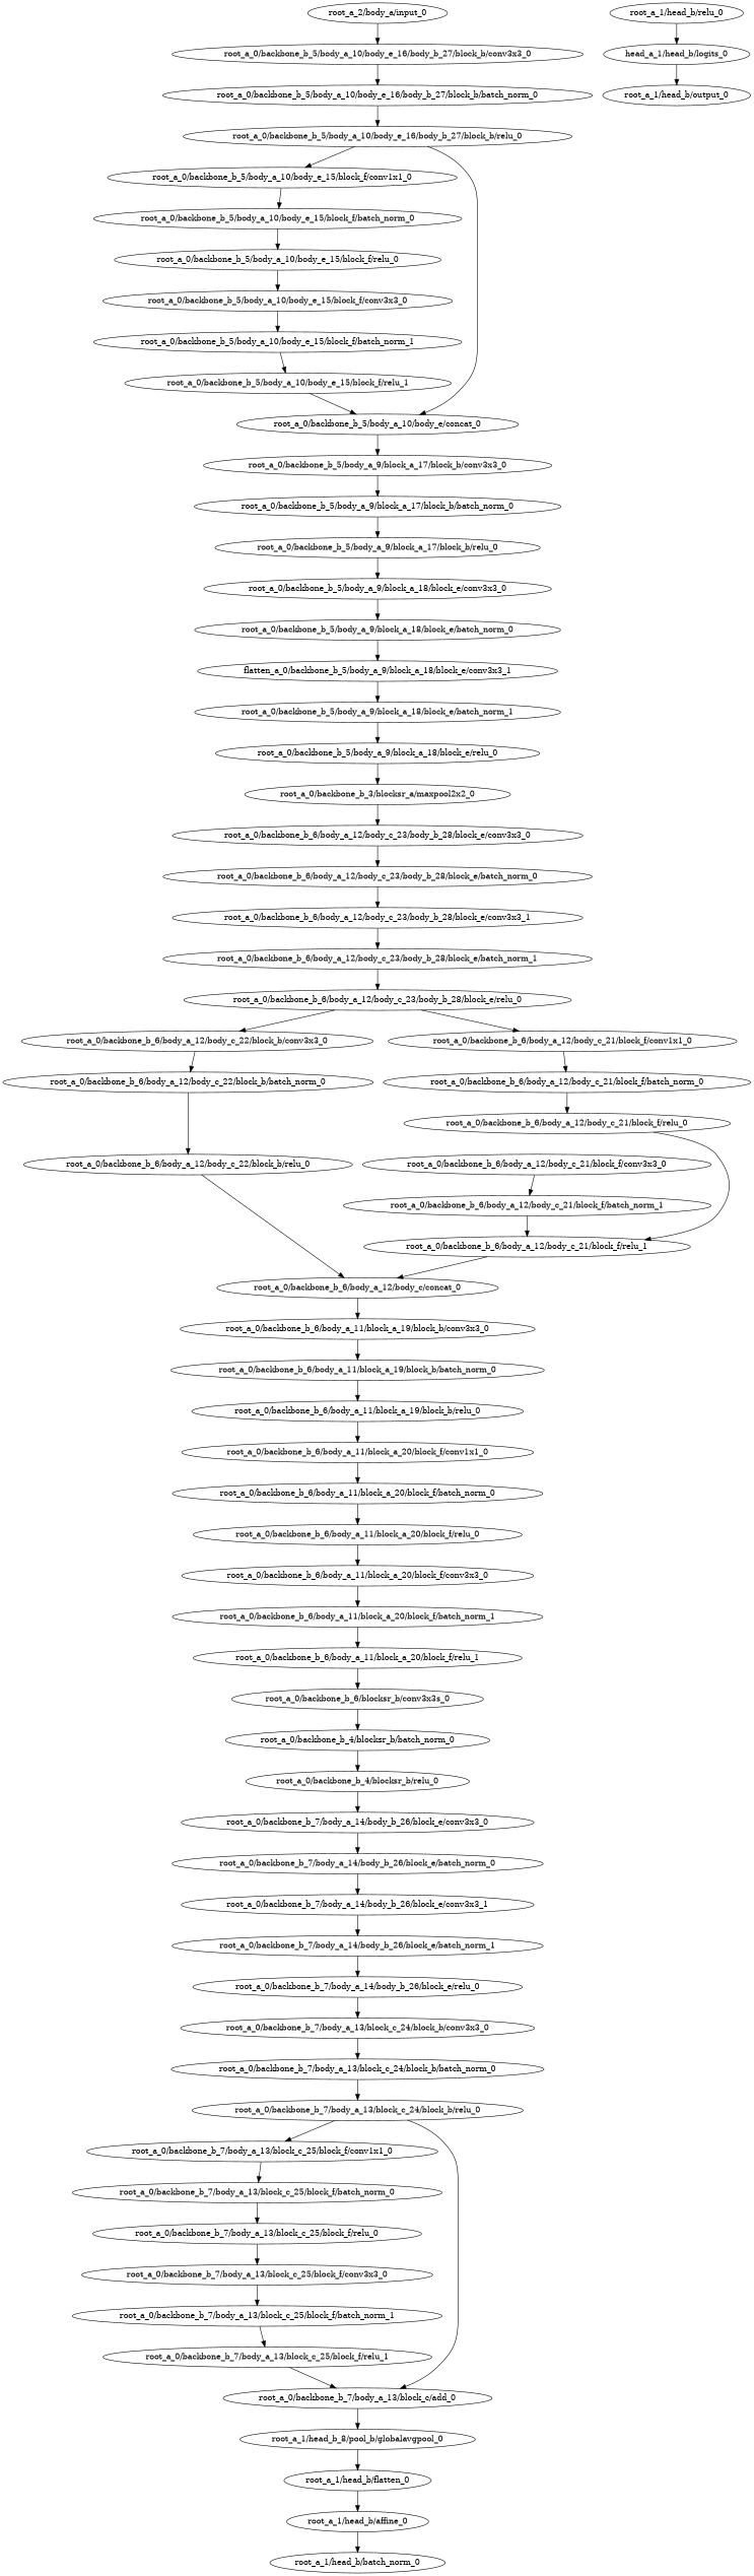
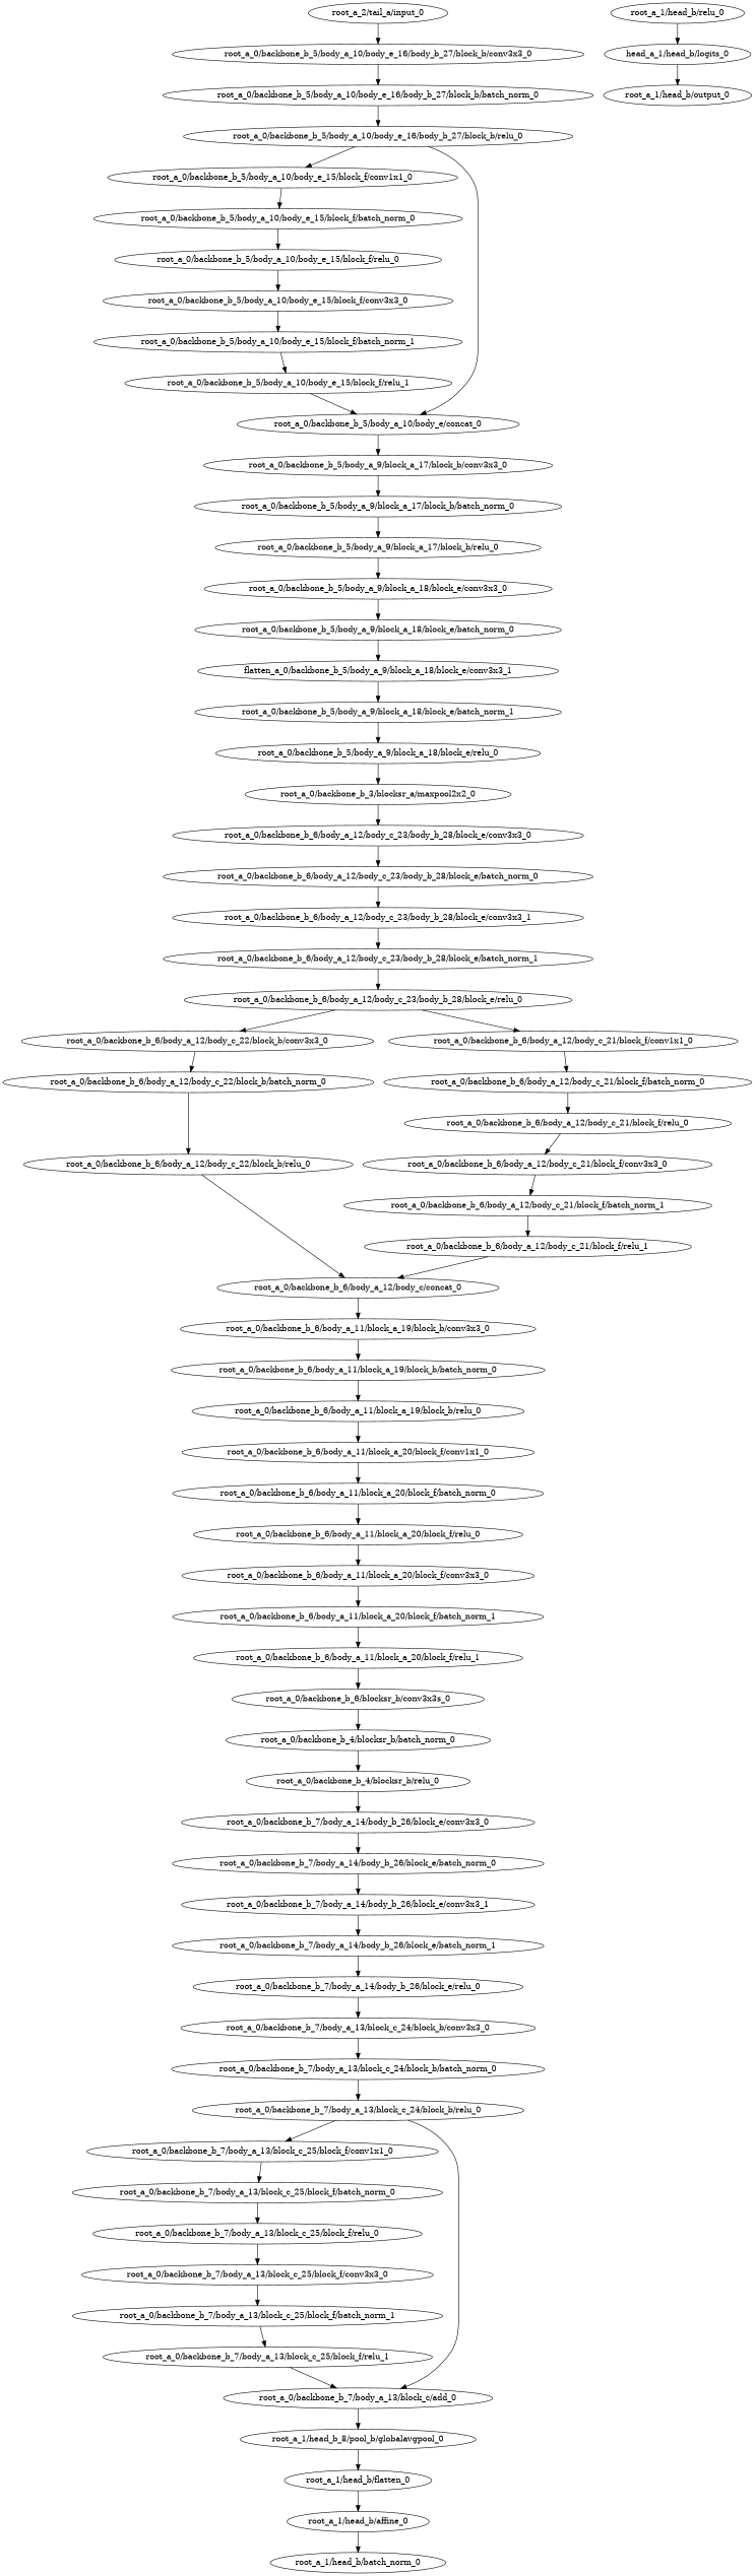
  digraph {
-   "root_a_2/tail_a/input_0" [label="root_a_2/body_a/input_0"]
+   "root_a_2/tail_a/input_0"
    "root_a_0/backbone_b_5/body_a_10/body_e_16/body_b_27/block_b/conv3x3_0"
    "root_a_0/backbone_b_5/body_a_10/body_e_16/body_b_27/block_b/batch_norm_0"
    "root_a_0/backbone_b_5/body_a_10/body_e_16/body_b_27/block_b/relu_0"
    "root_a_0/backbone_b_5/body_a_10/body_e_15/block_f/conv1x1_0"
    "root_a_0/backbone_b_5/body_a_10/body_e/concat_0"
    "root_a_0/backbone_b_5/body_a_10/body_e_15/block_f/batch_norm_0"
    "root_a_0/backbone_b_5/body_a_9/block_a_17/block_b/conv3x3_0"
    "root_a_0/backbone_b_5/body_a_10/body_e_15/block_f/relu_0"
    "root_a_0/backbone_b_5/body_a_10/body_e_15/block_f/conv3x3_0"
    "root_a_0/backbone_b_5/body_a_10/body_e_15/block_f/batch_norm_1"
    "root_a_0/backbone_b_5/body_a_10/body_e_15/block_f/relu_1"
    "root_a_0/backbone_b_5/body_a_9/block_a_17/block_b/batch_norm_0"
    "root_a_0/backbone_b_5/body_a_9/block_a_17/block_b/relu_0"
    "root_a_0/backbone_b_5/body_a_9/block_a_18/block_e/conv3x3_0"
    "root_a_0/backbone_b_5/body_a_9/block_a_18/block_e/batch_norm_0"
    n17 [label="flatten_a_0/backbone_b_5/body_a_9/block_a_18/block_e/conv3x3_1"]
    "root_a_0/backbone_b_5/body_a_9/block_a_18/block_e/batch_norm_1"
    "root_a_0/backbone_b_5/body_a_9/block_a_18/block_e/relu_0"
    "root_a_0/backbone_b_3/blocksr_a/maxpool2x2_0"
    "root_a_0/backbone_b_6/body_a_12/body_c_23/body_b_28/block_e/conv3x3_0"
    "root_a_0/backbone_b_6/body_a_12/body_c_23/body_b_28/block_e/batch_norm_0"
    "root_a_0/backbone_b_6/body_a_12/body_c_23/body_b_28/block_e/conv3x3_1"
    "root_a_0/backbone_b_6/body_a_12/body_c_23/body_b_28/block_e/batch_norm_1"
    "root_a_0/backbone_b_6/body_a_12/body_c_23/body_b_28/block_e/relu_0"
    "root_a_0/backbone_b_6/body_a_12/body_c_22/block_b/conv3x3_0"
    "root_a_0/backbone_b_6/body_a_12/body_c_21/block_f/conv1x1_0"
    "root_a_0/backbone_b_6/body_a_12/body_c_22/block_b/batch_norm_0"
    "root_a_0/backbone_b_6/body_a_12/body_c_21/block_f/batch_norm_0"
    "root_a_0/backbone_b_6/body_a_12/body_c_22/block_b/relu_0"
    "root_a_0/backbone_b_6/body_a_12/body_c/concat_0"
    "root_a_0/backbone_b_6/body_a_11/block_a_19/block_b/conv3x3_0"
    "root_a_0/backbone_b_6/body_a_12/body_c_21/block_f/relu_0"
    "root_a_0/backbone_b_6/body_a_12/body_c_21/block_f/conv3x3_0"
    "root_a_0/backbone_b_6/body_a_12/body_c_21/block_f/batch_norm_1"
    "root_a_0/backbone_b_6/body_a_12/body_c_21/block_f/relu_1"
    "root_a_0/backbone_b_6/body_a_11/block_a_19/block_b/batch_norm_0"
    "root_a_0/backbone_b_6/body_a_11/block_a_19/block_b/relu_0"
    "root_a_0/backbone_b_6/body_a_11/block_a_20/block_f/conv1x1_0"
    "root_a_0/backbone_b_6/body_a_11/block_a_20/block_f/batch_norm_0"
    "root_a_0/backbone_b_6/body_a_11/block_a_20/block_f/relu_0"
    "root_a_0/backbone_b_6/body_a_11/block_a_20/block_f/conv3x3_0"
    "root_a_0/backbone_b_6/body_a_11/block_a_20/block_f/batch_norm_1"
    "root_a_0/backbone_b_6/body_a_11/block_a_20/block_f/relu_1"
    n45 [label="root_a_0/backbone_b_6/blocksr_b/conv3x3s_0"]
    "root_a_0/backbone_b_4/blocksr_b/batch_norm_0"
    "root_a_0/backbone_b_4/blocksr_b/relu_0"
    "root_a_0/backbone_b_7/body_a_14/body_b_26/block_e/conv3x3_0"
    "root_a_0/backbone_b_7/body_a_14/body_b_26/block_e/batch_norm_0"
    "root_a_0/backbone_b_7/body_a_14/body_b_26/block_e/conv3x3_1"
    "root_a_0/backbone_b_7/body_a_14/body_b_26/block_e/batch_norm_1"
    "root_a_0/backbone_b_7/body_a_14/body_b_26/block_e/relu_0"
    "root_a_0/backbone_b_7/body_a_13/block_c_24/block_b/conv3x3_0"
    "root_a_0/backbone_b_7/body_a_13/block_c_24/block_b/batch_norm_0"
    "root_a_0/backbone_b_7/body_a_13/block_c_24/block_b/relu_0"
    "root_a_0/backbone_b_7/body_a_13/block_c_25/block_f/conv1x1_0"
    "root_a_0/backbone_b_7/body_a_13/block_c/add_0"
    "root_a_0/backbone_b_7/body_a_13/block_c_25/block_f/batch_norm_0"
    "root_a_1/head_b_8/pool_b/globalavgpool_0"
    "root_a_0/backbone_b_7/body_a_13/block_c_25/block_f/relu_0"
    "root_a_0/backbone_b_7/body_a_13/block_c_25/block_f/conv3x3_0"
    "root_a_0/backbone_b_7/body_a_13/block_c_25/block_f/batch_norm_1"
    "root_a_0/backbone_b_7/body_a_13/block_c_25/block_f/relu_1"
    "root_a_1/head_b/flatten_0"
    "root_a_1/head_b/affine_0"
    "root_a_1/head_b/batch_norm_0"
    n67 [label="head_a_1/head_b/logits_0"]
    "root_a_1/head_b/relu_0"
    "root_a_1/head_b/output_0"
    "root_a_2/tail_a/input_0" -> "root_a_0/backbone_b_5/body_a_10/body_e_16/body_b_27/block_b/conv3x3_0"
    "root_a_0/backbone_b_5/body_a_10/body_e_16/body_b_27/block_b/conv3x3_0" -> "root_a_0/backbone_b_5/body_a_10/body_e_16/body_b_27/block_b/batch_norm_0"
    "root_a_0/backbone_b_5/body_a_10/body_e_16/body_b_27/block_b/batch_norm_0" -> "root_a_0/backbone_b_5/body_a_10/body_e_16/body_b_27/block_b/relu_0"
    "root_a_0/backbone_b_5/body_a_10/body_e_16/body_b_27/block_b/relu_0" -> "root_a_0/backbone_b_5/body_a_10/body_e_15/block_f/conv1x1_0"
    "root_a_0/backbone_b_5/body_a_10/body_e_16/body_b_27/block_b/relu_0" -> "root_a_0/backbone_b_5/body_a_10/body_e/concat_0"
    "root_a_0/backbone_b_5/body_a_10/body_e_15/block_f/conv1x1_0" -> "root_a_0/backbone_b_5/body_a_10/body_e_15/block_f/batch_norm_0"
    "root_a_0/backbone_b_5/body_a_10/body_e/concat_0" -> "root_a_0/backbone_b_5/body_a_9/block_a_17/block_b/conv3x3_0"
    "root_a_0/backbone_b_5/body_a_10/body_e_15/block_f/batch_norm_0" -> "root_a_0/backbone_b_5/body_a_10/body_e_15/block_f/relu_0"
    "root_a_0/backbone_b_5/body_a_9/block_a_17/block_b/conv3x3_0" -> "root_a_0/backbone_b_5/body_a_9/block_a_17/block_b/batch_norm_0"
    "root_a_0/backbone_b_5/body_a_10/body_e_15/block_f/relu_0" -> "root_a_0/backbone_b_5/body_a_10/body_e_15/block_f/conv3x3_0"
    "root_a_0/backbone_b_5/body_a_10/body_e_15/block_f/conv3x3_0" -> "root_a_0/backbone_b_5/body_a_10/body_e_15/block_f/batch_norm_1"
    "root_a_0/backbone_b_5/body_a_10/body_e_15/block_f/batch_norm_1" -> "root_a_0/backbone_b_5/body_a_10/body_e_15/block_f/relu_1"
    "root_a_0/backbone_b_5/body_a_10/body_e_15/block_f/relu_1" -> "root_a_0/backbone_b_5/body_a_10/body_e/concat_0"
    "root_a_0/backbone_b_5/body_a_9/block_a_17/block_b/batch_norm_0" -> "root_a_0/backbone_b_5/body_a_9/block_a_17/block_b/relu_0"
    "root_a_0/backbone_b_5/body_a_9/block_a_17/block_b/relu_0" -> "root_a_0/backbone_b_5/body_a_9/block_a_18/block_e/conv3x3_0"
    "root_a_0/backbone_b_5/body_a_9/block_a_18/block_e/conv3x3_0" -> "root_a_0/backbone_b_5/body_a_9/block_a_18/block_e/batch_norm_0"
    "root_a_0/backbone_b_5/body_a_9/block_a_18/block_e/batch_norm_0" -> n17
    n17 -> "root_a_0/backbone_b_5/body_a_9/block_a_18/block_e/batch_norm_1"
    "root_a_0/backbone_b_5/body_a_9/block_a_18/block_e/batch_norm_1" -> "root_a_0/backbone_b_5/body_a_9/block_a_18/block_e/relu_0"
    "root_a_0/backbone_b_5/body_a_9/block_a_18/block_e/relu_0" -> "root_a_0/backbone_b_3/blocksr_a/maxpool2x2_0"
    "root_a_0/backbone_b_3/blocksr_a/maxpool2x2_0" -> "root_a_0/backbone_b_6/body_a_12/body_c_23/body_b_28/block_e/conv3x3_0"
    "root_a_0/backbone_b_6/body_a_12/body_c_23/body_b_28/block_e/conv3x3_0" -> "root_a_0/backbone_b_6/body_a_12/body_c_23/body_b_28/block_e/batch_norm_0"
    "root_a_0/backbone_b_6/body_a_12/body_c_23/body_b_28/block_e/batch_norm_0" -> "root_a_0/backbone_b_6/body_a_12/body_c_23/body_b_28/block_e/conv3x3_1"
    "root_a_0/backbone_b_6/body_a_12/body_c_23/body_b_28/block_e/conv3x3_1" -> "root_a_0/backbone_b_6/body_a_12/body_c_23/body_b_28/block_e/batch_norm_1"
    "root_a_0/backbone_b_6/body_a_12/body_c_23/body_b_28/block_e/batch_norm_1" -> "root_a_0/backbone_b_6/body_a_12/body_c_23/body_b_28/block_e/relu_0"
    "root_a_0/backbone_b_6/body_a_12/body_c_23/body_b_28/block_e/relu_0" -> "root_a_0/backbone_b_6/body_a_12/body_c_22/block_b/conv3x3_0"
    "root_a_0/backbone_b_6/body_a_12/body_c_23/body_b_28/block_e/relu_0" -> "root_a_0/backbone_b_6/body_a_12/body_c_21/block_f/conv1x1_0"
    "root_a_0/backbone_b_6/body_a_12/body_c_22/block_b/conv3x3_0" -> "root_a_0/backbone_b_6/body_a_12/body_c_22/block_b/batch_norm_0"
    "root_a_0/backbone_b_6/body_a_12/body_c_21/block_f/conv1x1_0" -> "root_a_0/backbone_b_6/body_a_12/body_c_21/block_f/batch_norm_0"
    "root_a_0/backbone_b_6/body_a_12/body_c_22/block_b/batch_norm_0" -> "root_a_0/backbone_b_6/body_a_12/body_c_22/block_b/relu_0"
    "root_a_0/backbone_b_6/body_a_12/body_c_21/block_f/batch_norm_0" -> "root_a_0/backbone_b_6/body_a_12/body_c_21/block_f/relu_0"
    "root_a_0/backbone_b_6/body_a_12/body_c_22/block_b/relu_0" -> "root_a_0/backbone_b_6/body_a_12/body_c/concat_0"
    "root_a_0/backbone_b_6/body_a_12/body_c/concat_0" -> "root_a_0/backbone_b_6/body_a_11/block_a_19/block_b/conv3x3_0"
    "root_a_0/backbone_b_6/body_a_11/block_a_19/block_b/conv3x3_0" -> "root_a_0/backbone_b_6/body_a_11/block_a_19/block_b/batch_norm_0"
-   "root_a_0/backbone_b_6/body_a_12/body_c_21/block_f/relu_0" -> "root_a_0/backbone_b_6/body_a_12/body_c_21/block_f/relu_1"
+   "root_a_0/backbone_b_6/body_a_12/body_c_21/block_f/relu_0" -> "root_a_0/backbone_b_6/body_a_12/body_c_21/block_f/conv3x3_0"
    "root_a_0/backbone_b_6/body_a_12/body_c_21/block_f/conv3x3_0" -> "root_a_0/backbone_b_6/body_a_12/body_c_21/block_f/batch_norm_1"
    "root_a_0/backbone_b_6/body_a_12/body_c_21/block_f/batch_norm_1" -> "root_a_0/backbone_b_6/body_a_12/body_c_21/block_f/relu_1"
    "root_a_0/backbone_b_6/body_a_12/body_c_21/block_f/relu_1" -> "root_a_0/backbone_b_6/body_a_12/body_c/concat_0"
    "root_a_0/backbone_b_6/body_a_11/block_a_19/block_b/batch_norm_0" -> "root_a_0/backbone_b_6/body_a_11/block_a_19/block_b/relu_0"
    "root_a_0/backbone_b_6/body_a_11/block_a_19/block_b/relu_0" -> "root_a_0/backbone_b_6/body_a_11/block_a_20/block_f/conv1x1_0"
    "root_a_0/backbone_b_6/body_a_11/block_a_20/block_f/conv1x1_0" -> "root_a_0/backbone_b_6/body_a_11/block_a_20/block_f/batch_norm_0"
    "root_a_0/backbone_b_6/body_a_11/block_a_20/block_f/batch_norm_0" -> "root_a_0/backbone_b_6/body_a_11/block_a_20/block_f/relu_0"
    "root_a_0/backbone_b_6/body_a_11/block_a_20/block_f/relu_0" -> "root_a_0/backbone_b_6/body_a_11/block_a_20/block_f/conv3x3_0"
    "root_a_0/backbone_b_6/body_a_11/block_a_20/block_f/conv3x3_0" -> "root_a_0/backbone_b_6/body_a_11/block_a_20/block_f/batch_norm_1"
    "root_a_0/backbone_b_6/body_a_11/block_a_20/block_f/batch_norm_1" -> "root_a_0/backbone_b_6/body_a_11/block_a_20/block_f/relu_1"
    "root_a_0/backbone_b_6/body_a_11/block_a_20/block_f/relu_1" -> n45
    n45 -> "root_a_0/backbone_b_4/blocksr_b/batch_norm_0"
    "root_a_0/backbone_b_4/blocksr_b/batch_norm_0" -> "root_a_0/backbone_b_4/blocksr_b/relu_0"
    "root_a_0/backbone_b_4/blocksr_b/relu_0" -> "root_a_0/backbone_b_7/body_a_14/body_b_26/block_e/conv3x3_0"
    "root_a_0/backbone_b_7/body_a_14/body_b_26/block_e/conv3x3_0" -> "root_a_0/backbone_b_7/body_a_14/body_b_26/block_e/batch_norm_0"
    "root_a_0/backbone_b_7/body_a_14/body_b_26/block_e/batch_norm_0" -> "root_a_0/backbone_b_7/body_a_14/body_b_26/block_e/conv3x3_1"
    "root_a_0/backbone_b_7/body_a_14/body_b_26/block_e/conv3x3_1" -> "root_a_0/backbone_b_7/body_a_14/body_b_26/block_e/batch_norm_1"
    "root_a_0/backbone_b_7/body_a_14/body_b_26/block_e/batch_norm_1" -> "root_a_0/backbone_b_7/body_a_14/body_b_26/block_e/relu_0"
    "root_a_0/backbone_b_7/body_a_14/body_b_26/block_e/relu_0" -> "root_a_0/backbone_b_7/body_a_13/block_c_24/block_b/conv3x3_0"
    "root_a_0/backbone_b_7/body_a_13/block_c_24/block_b/conv3x3_0" -> "root_a_0/backbone_b_7/body_a_13/block_c_24/block_b/batch_norm_0"
    "root_a_0/backbone_b_7/body_a_13/block_c_24/block_b/batch_norm_0" -> "root_a_0/backbone_b_7/body_a_13/block_c_24/block_b/relu_0"
    "root_a_0/backbone_b_7/body_a_13/block_c_24/block_b/relu_0" -> "root_a_0/backbone_b_7/body_a_13/block_c_25/block_f/conv1x1_0"
    "root_a_0/backbone_b_7/body_a_13/block_c_24/block_b/relu_0" -> "root_a_0/backbone_b_7/body_a_13/block_c/add_0"
    "root_a_0/backbone_b_7/body_a_13/block_c_25/block_f/conv1x1_0" -> "root_a_0/backbone_b_7/body_a_13/block_c_25/block_f/batch_norm_0"
    "root_a_0/backbone_b_7/body_a_13/block_c/add_0" -> "root_a_1/head_b_8/pool_b/globalavgpool_0"
    "root_a_0/backbone_b_7/body_a_13/block_c_25/block_f/batch_norm_0" -> "root_a_0/backbone_b_7/body_a_13/block_c_25/block_f/relu_0"
    "root_a_1/head_b_8/pool_b/globalavgpool_0" -> "root_a_1/head_b/flatten_0"
    "root_a_0/backbone_b_7/body_a_13/block_c_25/block_f/relu_0" -> "root_a_0/backbone_b_7/body_a_13/block_c_25/block_f/conv3x3_0"
    "root_a_0/backbone_b_7/body_a_13/block_c_25/block_f/conv3x3_0" -> "root_a_0/backbone_b_7/body_a_13/block_c_25/block_f/batch_norm_1"
    "root_a_0/backbone_b_7/body_a_13/block_c_25/block_f/batch_norm_1" -> "root_a_0/backbone_b_7/body_a_13/block_c_25/block_f/relu_1"
    "root_a_0/backbone_b_7/body_a_13/block_c_25/block_f/relu_1" -> "root_a_0/backbone_b_7/body_a_13/block_c/add_0"
    "root_a_1/head_b/flatten_0" -> "root_a_1/head_b/affine_0"
    "root_a_1/head_b/affine_0" -> "root_a_1/head_b/batch_norm_0"
    n67 -> "root_a_1/head_b/output_0"
    "root_a_1/head_b/relu_0" -> n67
  }
